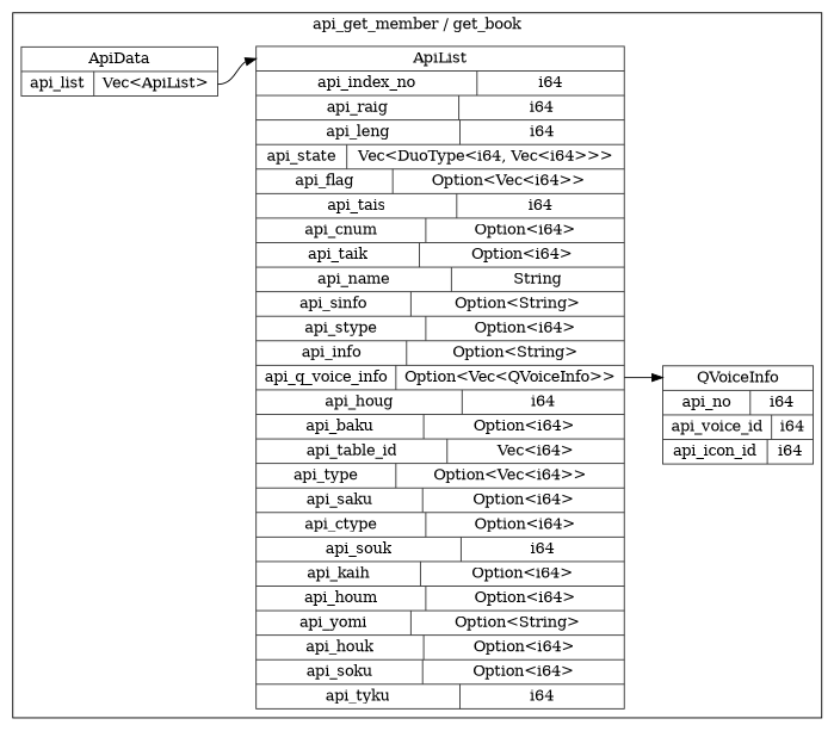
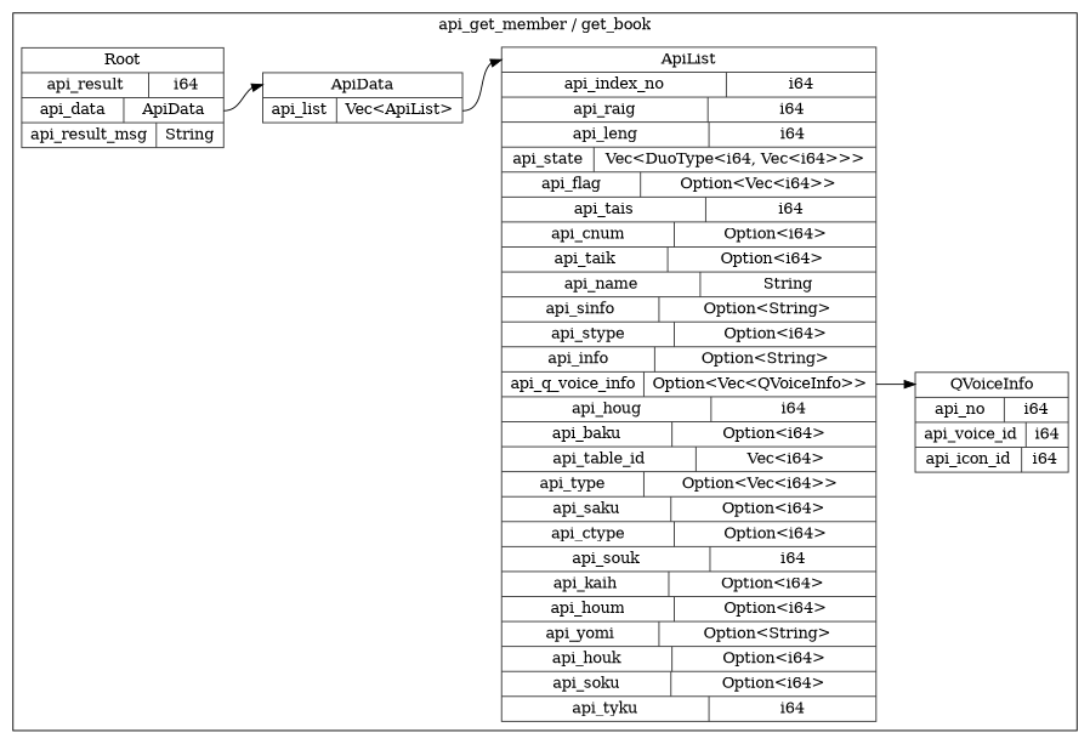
  digraph {
    rankdir=LR
    node [color=gray20 shape=record style=solid]
    n1 [label="<ApiData> ApiData  | { api_list | <api_list> Vec\<ApiList\> }"]
    n2 [label="<ApiList> ApiList  | { api_index_no | <api_index_no> i64 } | { api_raig | <api_raig> i64 } | { api_leng | <api_leng> i64 } | { api_state | <api_state> Vec\<DuoType\<i64, Vec\<i64\>\>\> } | { api_flag | <api_flag> Option\<Vec\<i64\>\> } | { api_tais | <api_tais> i64 } | { api_cnum | <api_cnum> Option\<i64\> } | { api_taik | <api_taik> Option\<i64\> } | { api_name | <api_name> String } | { api_sinfo | <api_sinfo> Option\<String\> } | { api_stype | <api_stype> Option\<i64\> } | { api_info | <api_info> Option\<String\> } | { api_q_voice_info | <api_q_voice_info> Option\<Vec\<QVoiceInfo\>\> } | { api_houg | <api_houg> i64 } | { api_baku | <api_baku> Option\<i64\> } | { api_table_id | <api_table_id> Vec\<i64\> } | { api_type | <api_type> Option\<Vec\<i64\>\> } | { api_saku | <api_saku> Option\<i64\> } | { api_ctype | <api_ctype> Option\<i64\> } | { api_souk | <api_souk> i64 } | { api_kaih | <api_kaih> Option\<i64\> } | { api_houm | <api_houm> Option\<i64\> } | { api_yomi | <api_yomi> Option\<String\> } | { api_houk | <api_houk> Option\<i64\> } | { api_soku | <api_soku> Option\<i64\> } | { api_tyku | <api_tyku> i64 }"]
    n3 [label="<QVoiceInfo> QVoiceInfo  | { api_no | <api_no> i64 } | { api_voice_id | <api_voice_id> i64 } | { api_icon_id | <api_icon_id> i64 }"]
+   n4 [label="<Root> Root  | { api_result | <api_result> i64 } | { api_data | <api_data> ApiData } | { api_result_msg | <api_result_msg> String }"]
    subgraph cluster_1 {
      label="api_get_member / get_book"
      n1
      n2
      n3
+     n4
    }
    n1 -> n2 [headport="ApiList:w" tailport="api_list:e"]
    n2 -> n3 [headport="QVoiceInfo:w" tailport="api_q_voice_info:e"]
+   n4 -> n1 [headport="ApiData:w" tailport="api_data:e"]
  }
